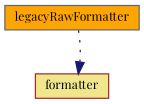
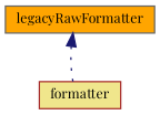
  digraph {
    fontname="Playfair Display"
    node [fontname="Playfair Display" fontsize=10 shape=record style=filled]
    n1 [color=gray40 fillcolor=orange fontcolor=black height=0.2 label=legacyRawFormatter width=0.4]
    n2 [color=brown height=0.2 label=formatter width=0.4 fillcolor=khaki]
-   n2 -> n1 [color=midnightblue dir=back fontname="Playfair Display" fontsize=10 labelfontname=Helvetica labelfontsize=10 style=dotted]
+   n1 -> n2 [color=midnightblue dir=back fontname="Playfair Display" fontsize=10 labelfontname=Helvetica labelfontsize=10 style=dotted]
  }
